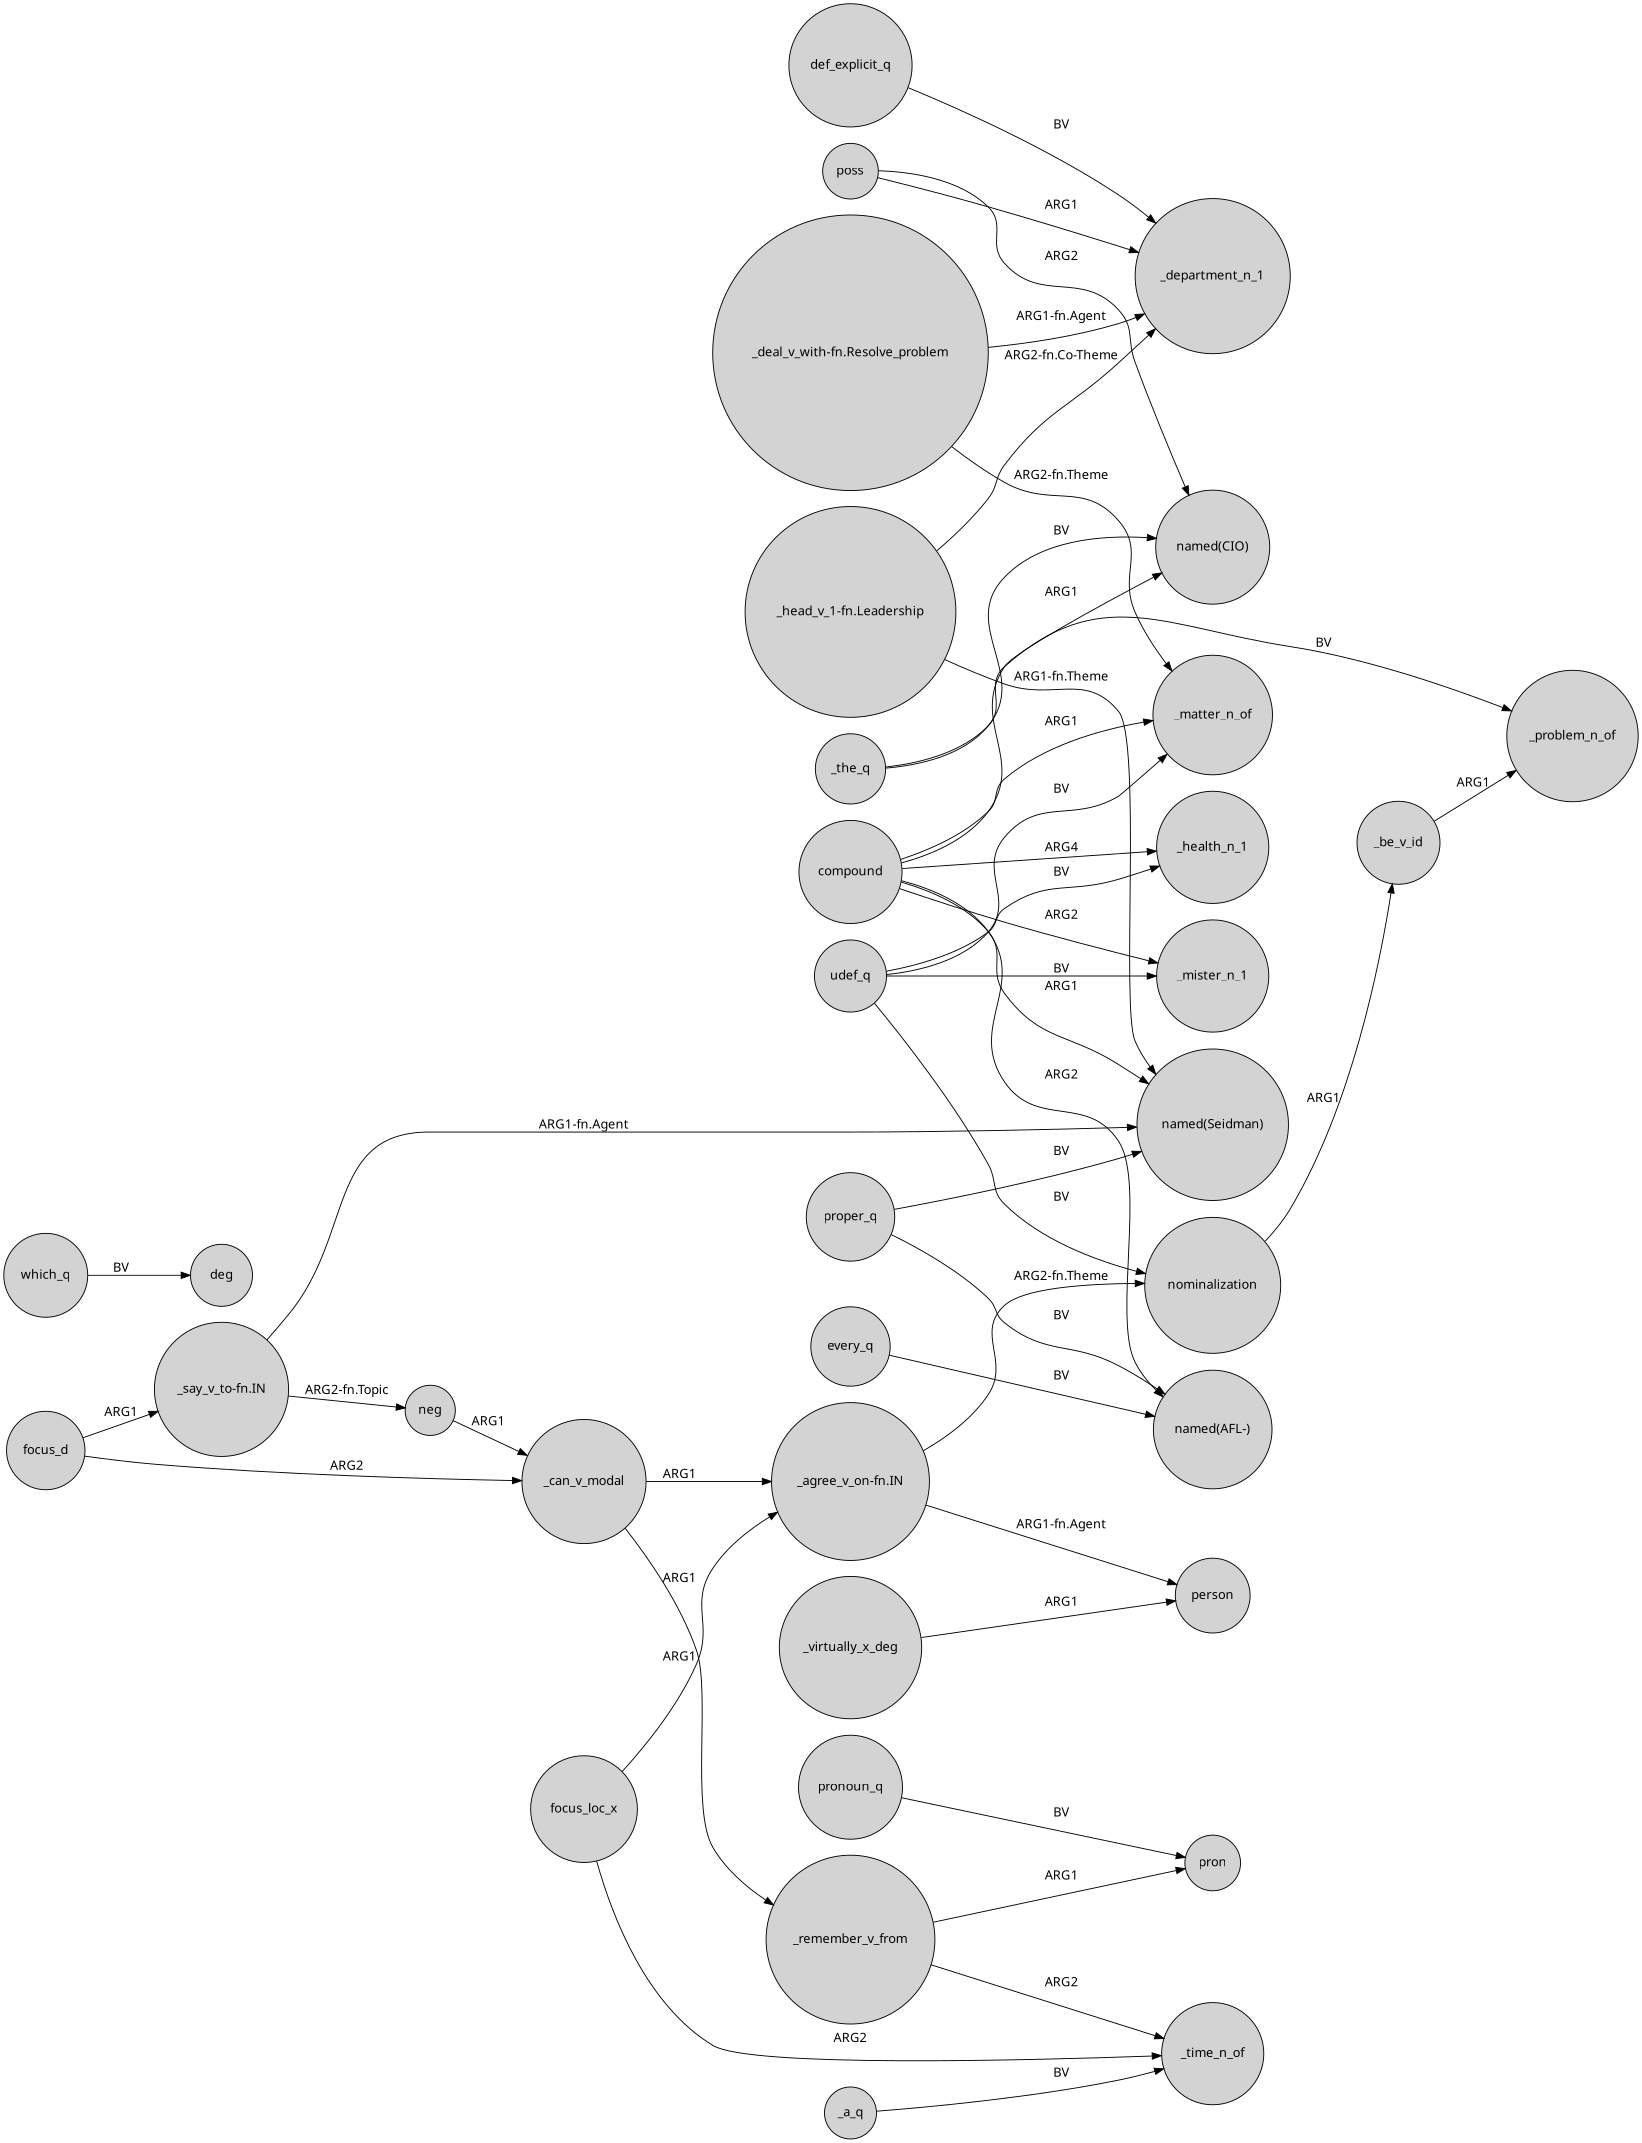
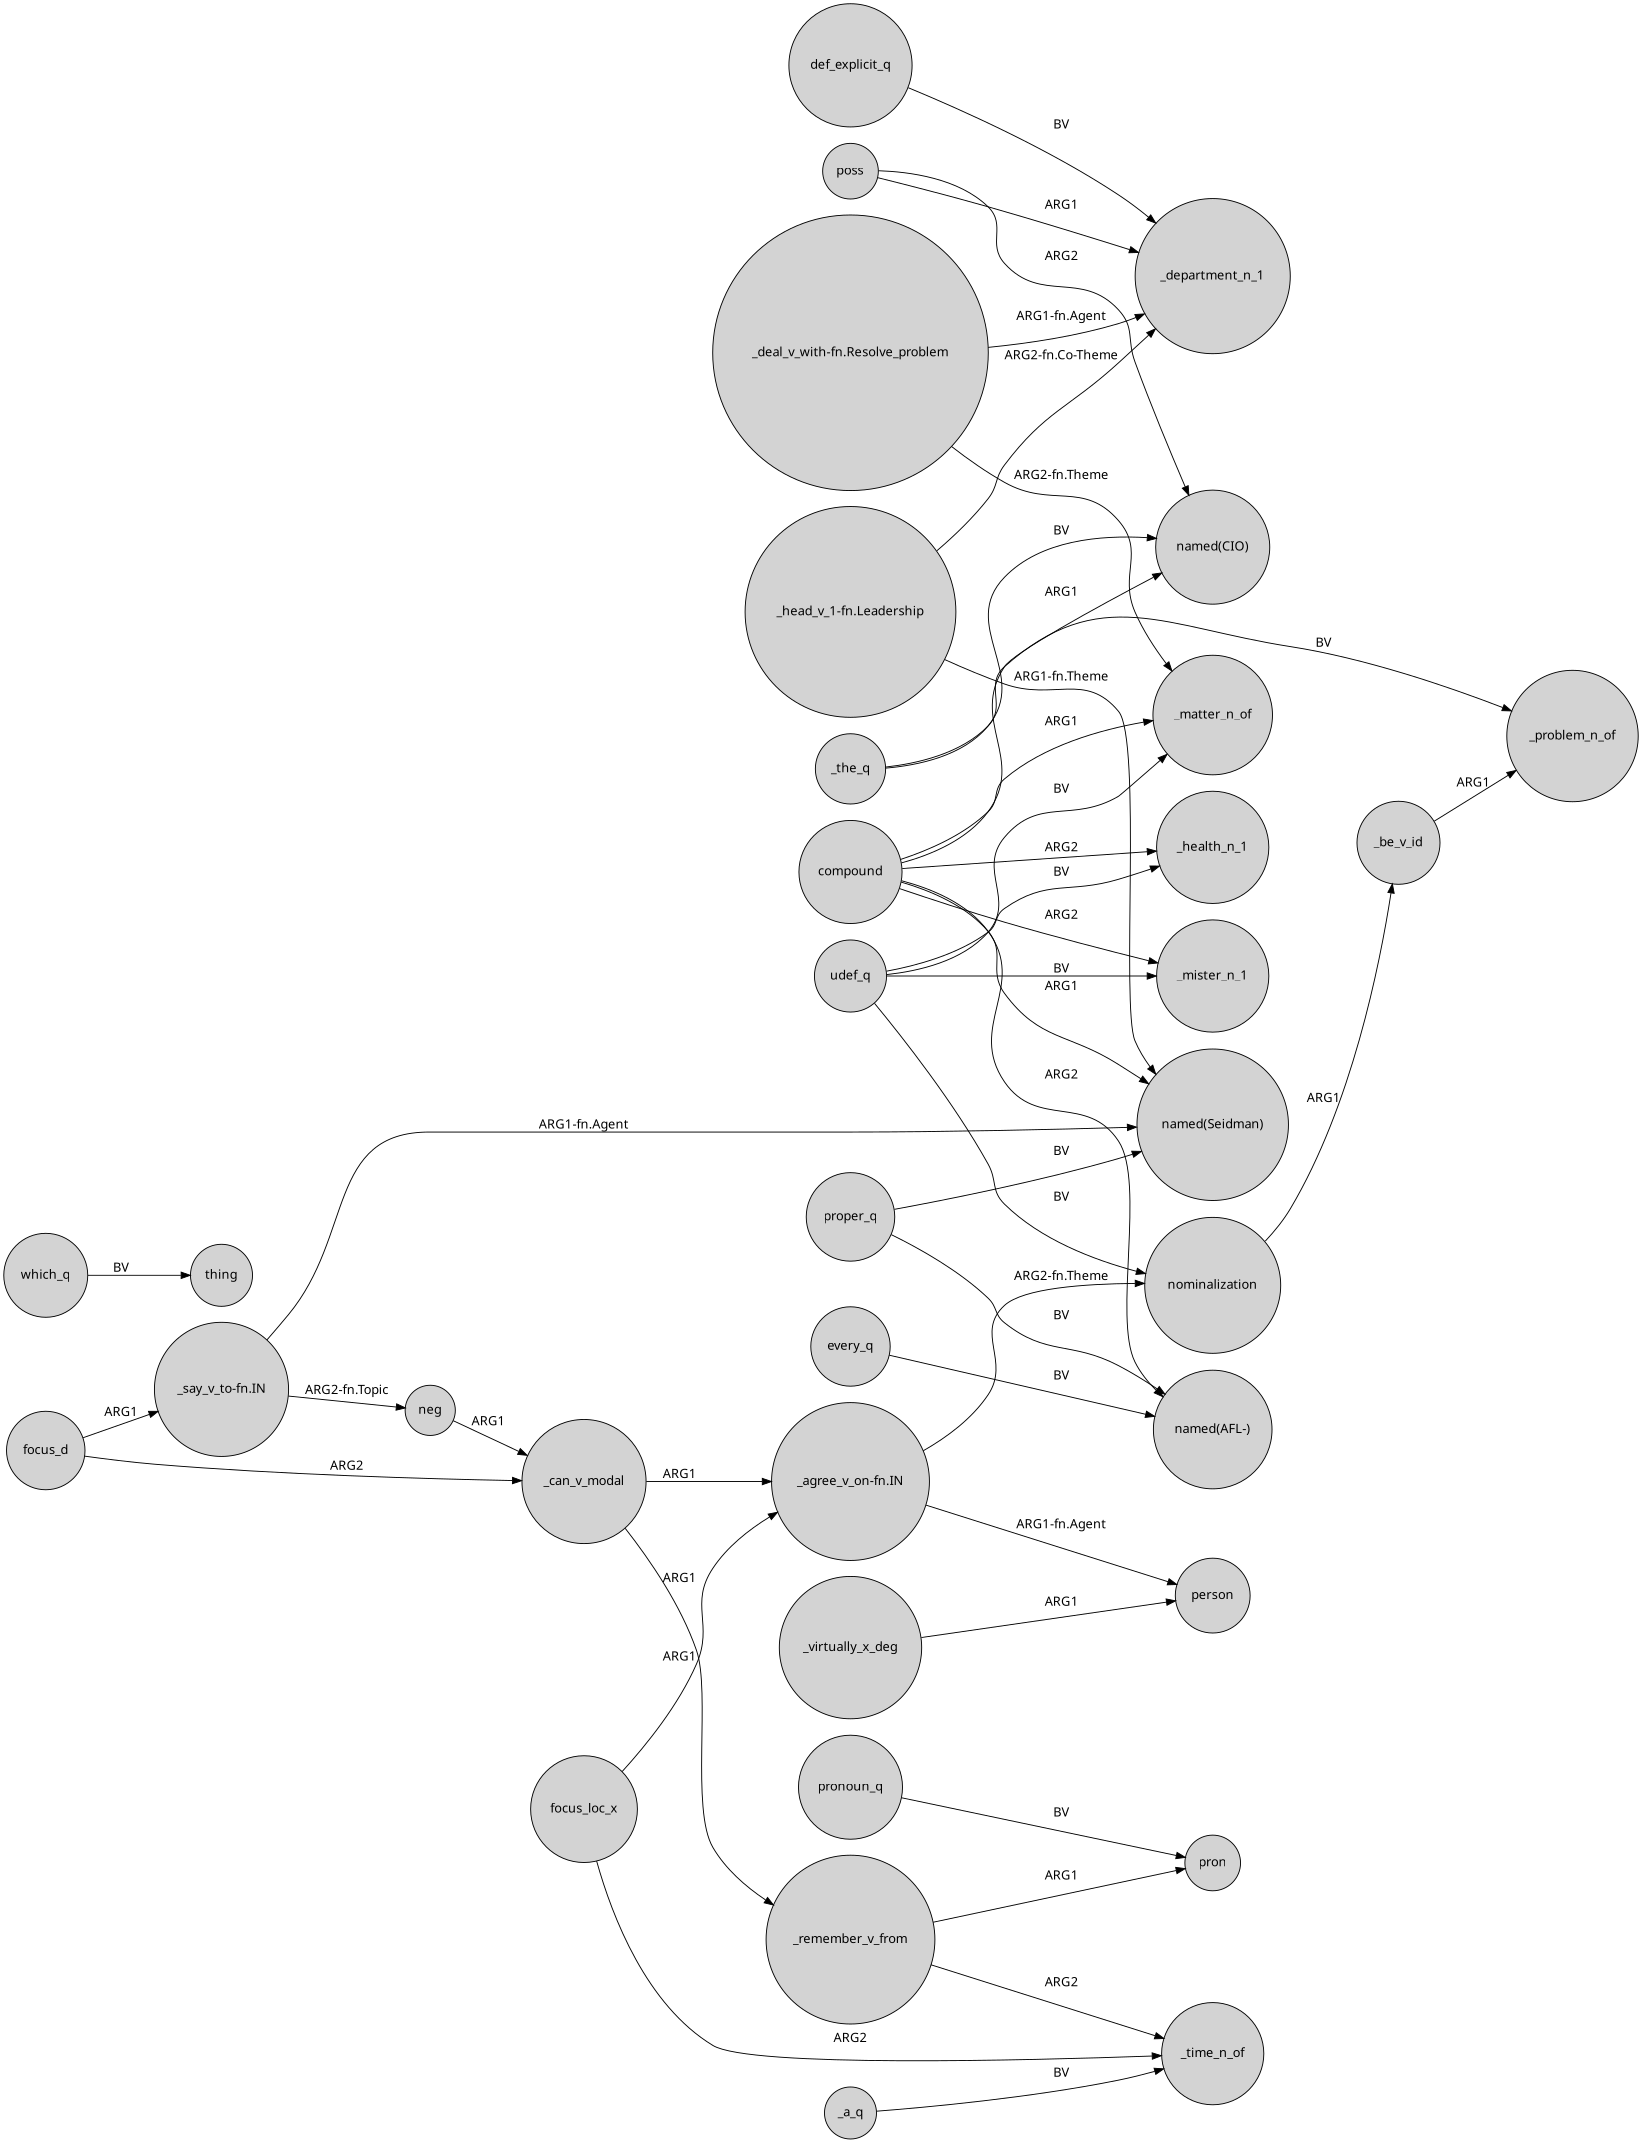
  digraph {
    fontname="Noto Sans"
    rankdir=LR
    node [fontname="Noto Sans" shape=circle style=filled]
    edge [fontname="Noto Sans"]
    compound
    _matter_n_of
    "named(Seidman)"
    _mister_n_1
    "named(AFL-)"
    "named(CIO)"
    _health_n_1
    "_head_v_1-fn.Leadership"
    _department_n_1
    "_deal_v_with-fn.Resolve_problem"
    "_agree_v_on-fn.IN"
    nominalization
    person
    _be_v_id
    _problem_n_of
    "_say_v_to-fn.IN"
    neg
    _can_v_modal
    _the_q
    every_q
    udef_q
    poss
    _a_q
    _time_n_of
    _remember_v_from
    pron
    proper_q
    pronoun_q
    n29 [label=focus_loc_x]
    _virtually_x_deg
    def_explicit_q
    focus_d
    which_q
-   thing [label=deg]
+   thing
    compound -> _matter_n_of [label=ARG1]
    compound -> "named(Seidman)" [label=ARG1]
    compound -> _mister_n_1 [label=ARG2]
    compound -> "named(AFL-)" [label=ARG2]
    compound -> "named(CIO)" [label=ARG1]
-   compound -> _health_n_1 [label=ARG4]
+   compound -> _health_n_1 [label=ARG2]
    "_head_v_1-fn.Leadership" -> "named(Seidman)" [label="ARG1-fn.Theme"]
    "_head_v_1-fn.Leadership" -> _department_n_1 [label="ARG2-fn.Co-Theme"]
    "_deal_v_with-fn.Resolve_problem" -> _matter_n_of [label="ARG2-fn.Theme"]
    "_deal_v_with-fn.Resolve_problem" -> _department_n_1 [label="ARG1-fn.Agent"]
    "_agree_v_on-fn.IN" -> nominalization [label="ARG2-fn.Theme"]
    "_agree_v_on-fn.IN" -> person [label="ARG1-fn.Agent"]
    nominalization -> _be_v_id [label=ARG1]
    _be_v_id -> _problem_n_of [label=ARG1]
    "_say_v_to-fn.IN" -> "named(Seidman)" [label="ARG1-fn.Agent"]
    "_say_v_to-fn.IN" -> neg [label="ARG2-fn.Topic"]
    neg -> _can_v_modal [label=ARG1]
    _can_v_modal -> "_agree_v_on-fn.IN" [label=ARG1]
    _can_v_modal -> _remember_v_from [label=ARG1]
    _the_q -> "named(CIO)" [label=BV]
    _the_q -> _problem_n_of [label=BV]
    every_q -> "named(AFL-)" [label=BV]
    udef_q -> _matter_n_of [label=BV]
    udef_q -> _mister_n_1 [label=BV]
    udef_q -> _health_n_1 [label=BV]
    udef_q -> nominalization [label=BV]
    poss -> "named(CIO)" [label=ARG2]
    poss -> _department_n_1 [label=ARG1]
    _a_q -> _time_n_of [label=BV]
    _remember_v_from -> _time_n_of [label=ARG2]
    _remember_v_from -> pron [label=ARG1]
    proper_q -> "named(Seidman)" [label=BV]
    proper_q -> "named(AFL-)" [label=BV]
    pronoun_q -> pron [label=BV]
    n29 -> "_agree_v_on-fn.IN" [label=ARG1]
    n29 -> _time_n_of [label=ARG2]
    _virtually_x_deg -> person [label=ARG1]
    def_explicit_q -> _department_n_1 [label=BV]
    focus_d -> "_say_v_to-fn.IN" [label=ARG1]
    focus_d -> _can_v_modal [label=ARG2]
    which_q -> thing [label=BV]
  }
